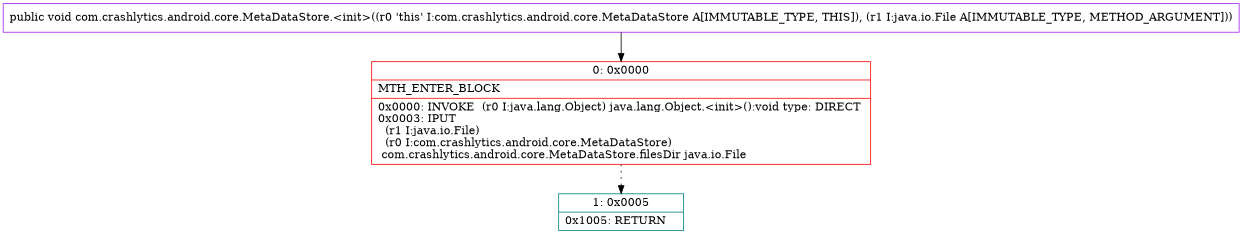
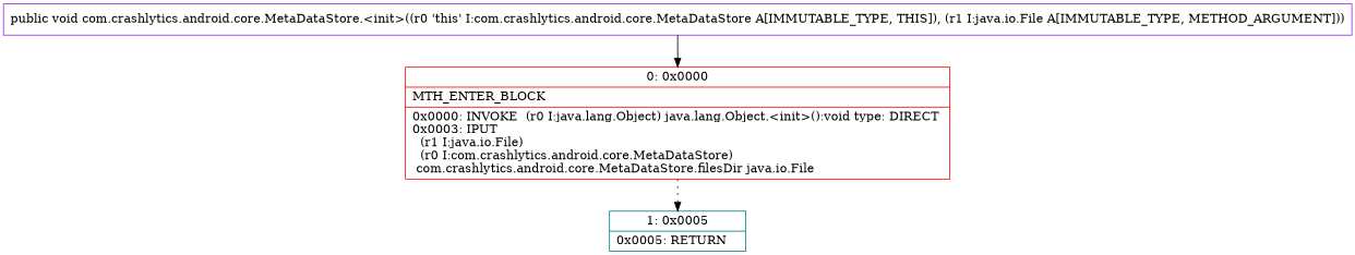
  digraph {
    node [shape=record]
    n1 [label="{0\:\ 0x0000|MTH_ENTER_BLOCK\l|0x0000: INVOKE  (r0 I:java.lang.Object) java.lang.Object.\<init\>():void type: DIRECT \l0x0003: IPUT  \l  (r1 I:java.io.File)\l  (r0 I:com.crashlytics.android.core.MetaDataStore)\l com.crashlytics.android.core.MetaDataStore.filesDir java.io.File \l}" color=red]
-   n2 [label="{1\:\ 0x0005|0x1005: RETURN   \l}" color=teal]
+   n2 [label="{1\:\ 0x0005|0x0005: RETURN   \l}" color=teal]
    n3 [label="{public void com.crashlytics.android.core.MetaDataStore.\<init\>((r0 'this' I:com.crashlytics.android.core.MetaDataStore A[IMMUTABLE_TYPE, THIS]), (r1 I:java.io.File A[IMMUTABLE_TYPE, METHOD_ARGUMENT])) }" color=purple]
    n1 -> n2 [style=dotted]
    n3 -> n1 [style=solid]
  }
